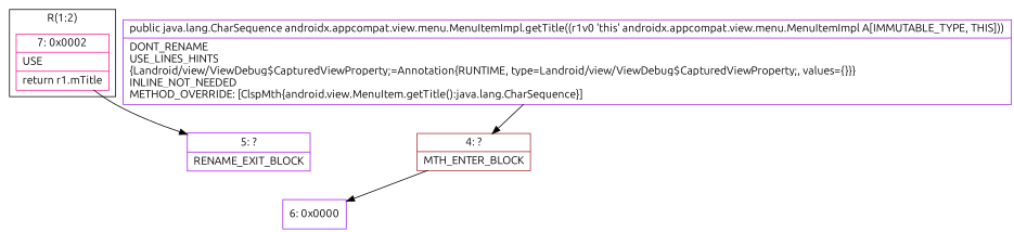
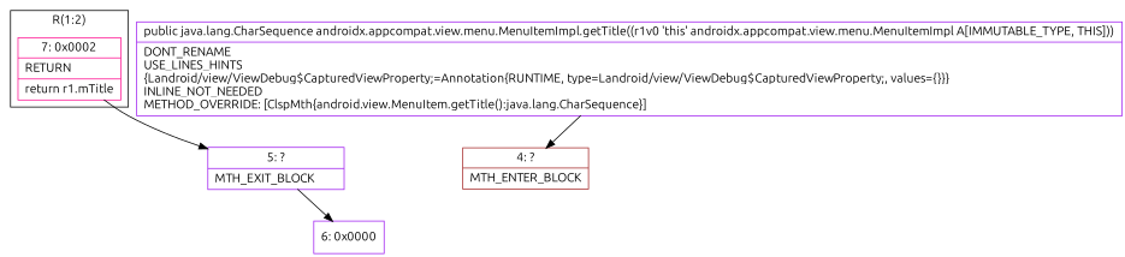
  digraph {
    fontname=Ubuntu
    node [color=purple fontname=Ubuntu shape=record]
    edge [fontname=Ubuntu]
-   n1 [color=deeppink label="{7\:\ 0x0002|USE\l|return r1.mTitle\l}"]
-   n2 [label="{5\:\ ?|RENAME_EXIT_BLOCK\l}"]
+   n1 [color=deeppink label="{7\:\ 0x0002|RETURN\l|return r1.mTitle\l}"]
+   n2 [label="{5\:\ ?|MTH_EXIT_BLOCK\l}"]
    n3 [color=brown label="{4\:\ ?|MTH_ENTER_BLOCK\l}"]
    n4 [label="{6\:\ 0x0000}"]
    n5 [label="{public java.lang.CharSequence androidx.appcompat.view.menu.MenuItemImpl.getTitle((r1v0 'this' androidx.appcompat.view.menu.MenuItemImpl A[IMMUTABLE_TYPE, THIS]))  | DONT_RENAME\lUSE_LINES_HINTS\l\{Landroid\/view\/ViewDebug$CapturedViewProperty;=Annotation\{RUNTIME, type=Landroid\/view\/ViewDebug$CapturedViewProperty;, values=\{\}\}\}\lINLINE_NOT_NEEDED\lMETHOD_OVERRIDE: [ClspMth\{android.view.MenuItem.getTitle():java.lang.CharSequence\}]\l}"]
    subgraph cluster_1 {
      label="R(1:2)"
      n1
    }
    n1 -> n2
-   n3 -> n4
+   n2 -> n4
    n5 -> n3
  }
